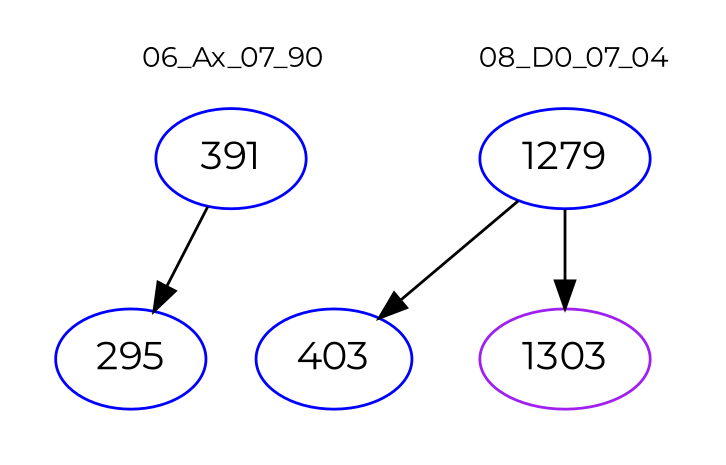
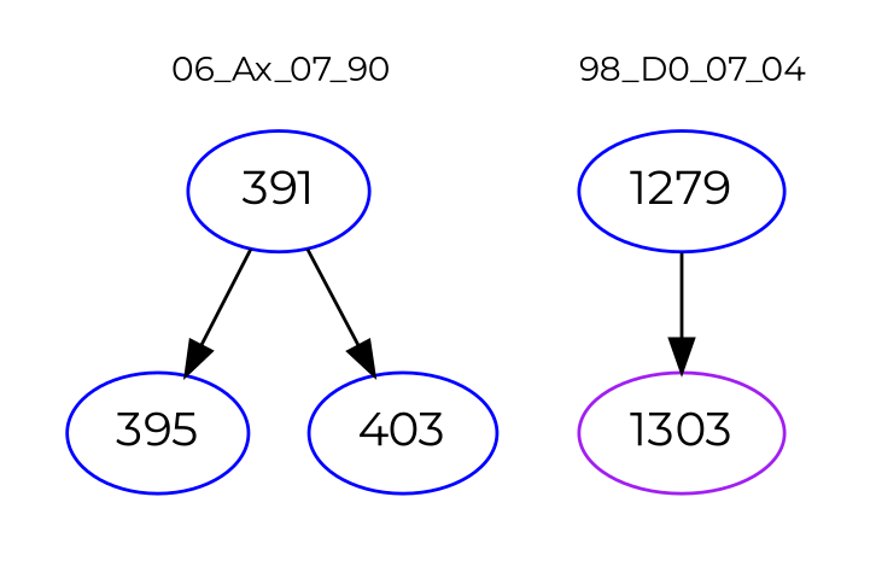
  digraph {
    fontname=Montserrat
    node [color=blue fontname=Montserrat]
    edge [color=black fontname=Montserrat]
    n1 [label=391]
-   n2 [label=295]
+   n2 [label=395]
    n3 [label=403]
    n4 [label=1279]
    n5 [color=purple label=1303]
    subgraph cluster_1 {
      color=white
      fontsize=10
      label="06_Ax_07_90"
      n1
      n2
      n3
    }
    subgraph cluster_2 {
      color=white
      fontsize=10
-     label="08_D0_07_04"
+     label="98_D0_07_04"
      n4
      n5
    }
    n1 -> n2
-   n4 -> n3
+   n1 -> n3
    n4 -> n5
  }
